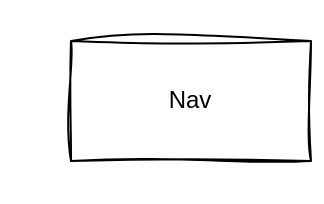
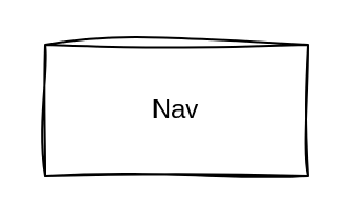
  <mxCell id="0" />
  <mxCell id="1" parent="0" />
- <mxCell id="2" value="Nav" style="rounded=0;whiteSpace=wrap;html=1;sketch=1;curveFitting=1;jiggle=2;" vertex="1" parent="1"><mxGeometry x="35" y="20" width="120" height="60" as="geometry" /></mxCell>
+ <mxCell id="2" value="Nav" style="rounded=0;whiteSpace=wrap;html=1;sketch=1;curveFitting=1;jiggle=2;" vertex="1" parent="1"><mxGeometry x="20" y="20" width="120" height="60" as="geometry" /></mxCell>
